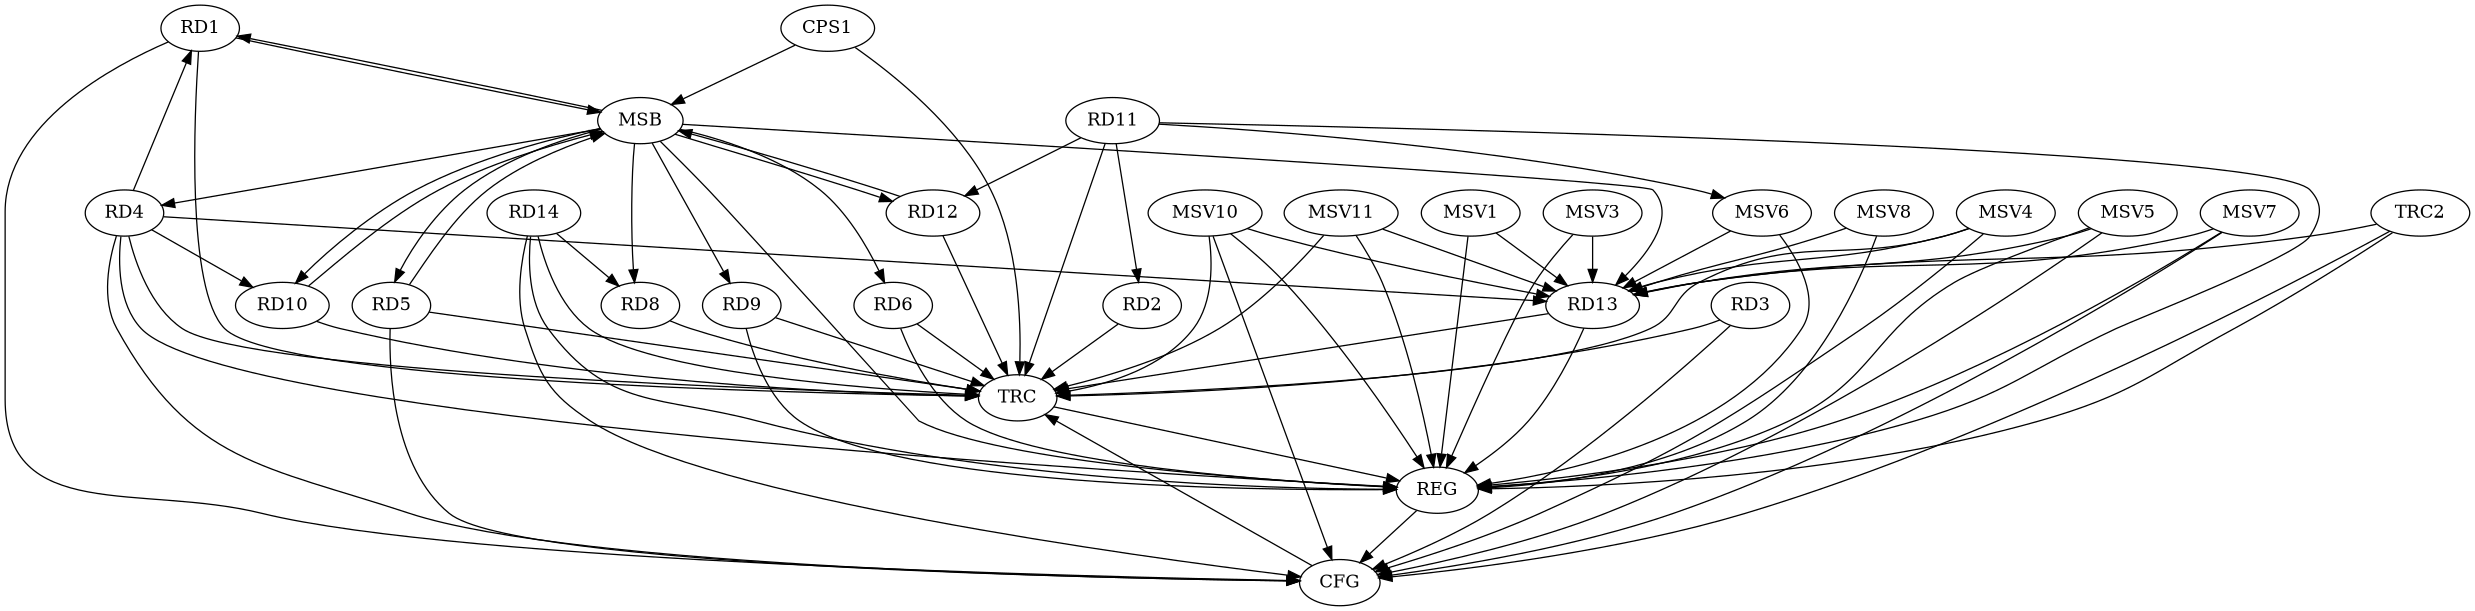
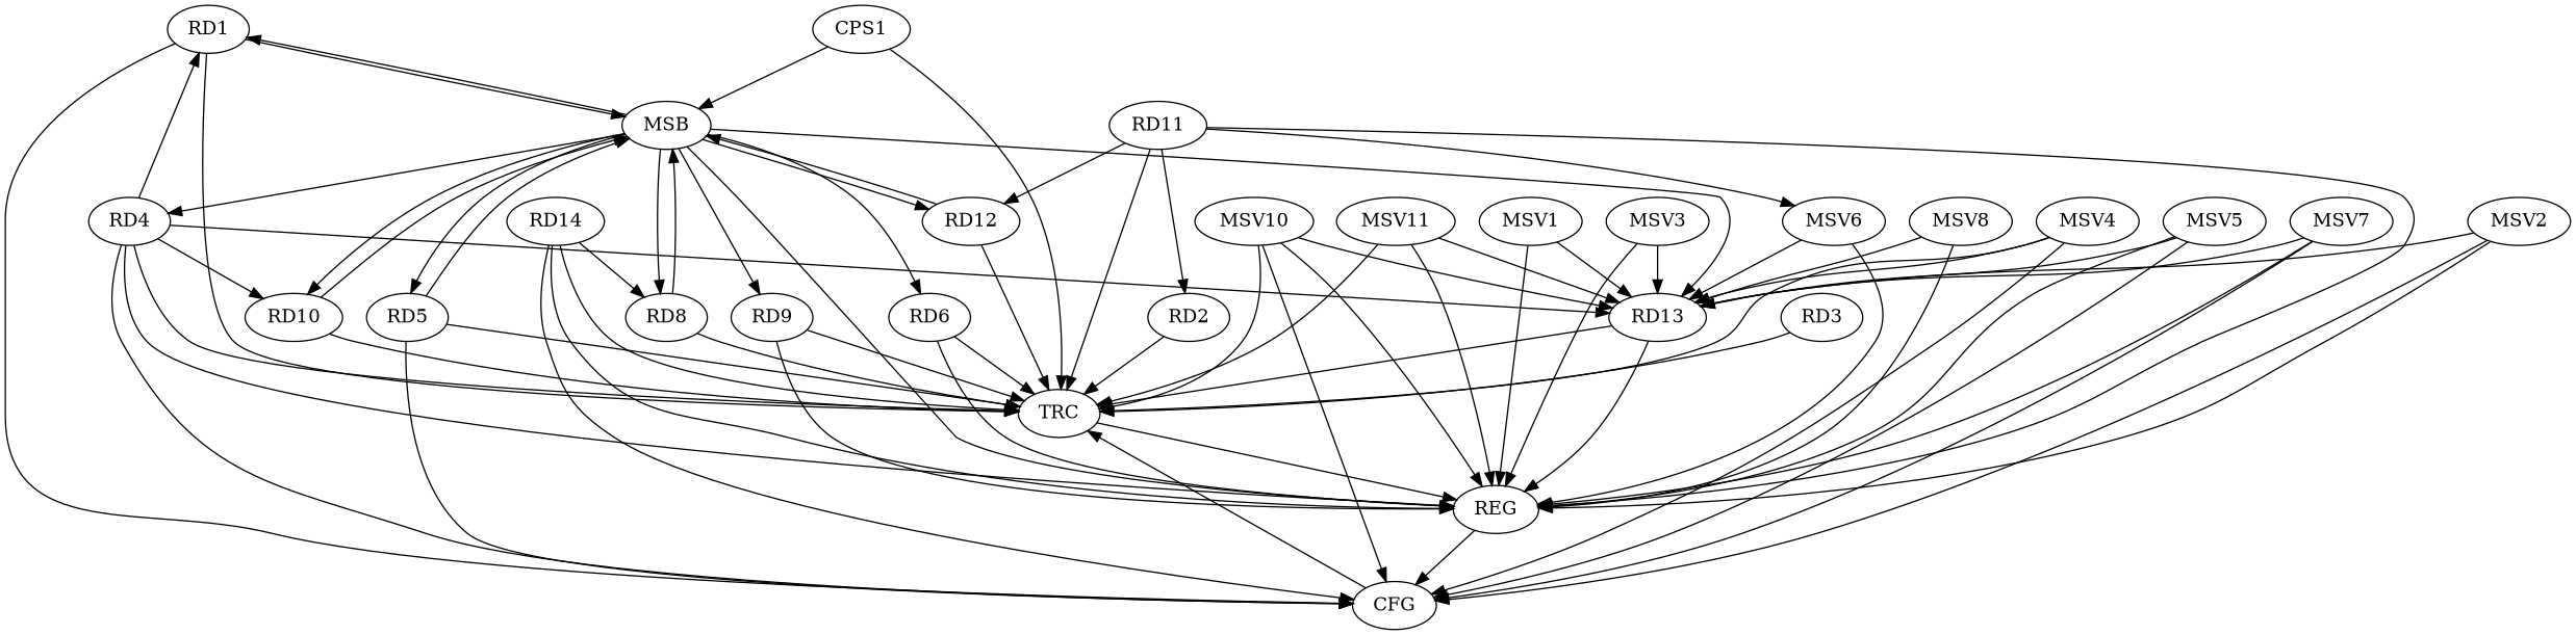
  strict digraph {
    n1 [label=RD1]
    n2 [label=MSB]
    n3 [label=CFG]
    n4 [label=TRC]
    n5 [label=RD4]
    n6 [label=RD10]
    n7 [label=RD13]
    n8 [label=REG]
    n9 [label=RD5]
    n10 [label=RD6]
    n11 [label=RD8]
    n12 [label=RD9]
    n13 [label=RD12]
    n14 [label=RD2]
    n15 [label=RD3]
    n16 [label=RD11]
    n17 [label=MSV6]
    n18 [label=RD14]
    n19 [label=CPS1]
    n20 [label=MSV1]
-   n21 [label=TRC2]
+   n21 [label=MSV2]
    n22 [label=MSV3]
    n23 [label=MSV4]
    n24 [label=MSV5]
    n25 [label=MSV7]
    n26 [label=MSV8]
    n27 [label=MSV10]
    n28 [label=MSV11]
    n1 -> n2
    n1 -> n3
    n1 -> n4
    n2 -> n1
    n2 -> n5
    n2 -> n6
    n2 -> n7
    n2 -> n8
    n2 -> n9
    n2 -> n10
    n2 -> n11
    n2 -> n12
    n2 -> n13
    n3 -> n4
    n4 -> n8
    n5 -> n1
    n5 -> n3
    n5 -> n4
    n5 -> n6
    n5 -> n7
    n5 -> n8
    n6 -> n2
    n6 -> n4
    n7 -> n4
    n7 -> n8
    n8 -> n3
    n9 -> n2
    n9 -> n3
    n9 -> n4
    n10 -> n4
    n10 -> n8
+   n11 -> n2
    n11 -> n4
    n12 -> n4
    n12 -> n8
    n13 -> n2
    n13 -> n4
    n14 -> n4
-   n15 -> n3
    n15 -> n4
    n16 -> n4
    n16 -> n8
    n16 -> n13
    n16 -> n14
    n16 -> n17
    n17 -> n7
    n17 -> n8
    n18 -> n3
    n18 -> n4
    n18 -> n8
    n18 -> n11
    n19 -> n2
    n19 -> n4
    n20 -> n7
    n20 -> n8
    n21 -> n3
    n21 -> n7
    n21 -> n8
    n22 -> n7
    n22 -> n8
    n23 -> n3
    n23 -> n4
    n23 -> n7
    n24 -> n3
    n24 -> n7
    n24 -> n8
    n25 -> n3
    n25 -> n7
    n25 -> n8
    n26 -> n7
    n26 -> n8
    n27 -> n3
    n27 -> n4
    n27 -> n7
    n27 -> n8
    n28 -> n4
    n28 -> n7
    n28 -> n8
  }
